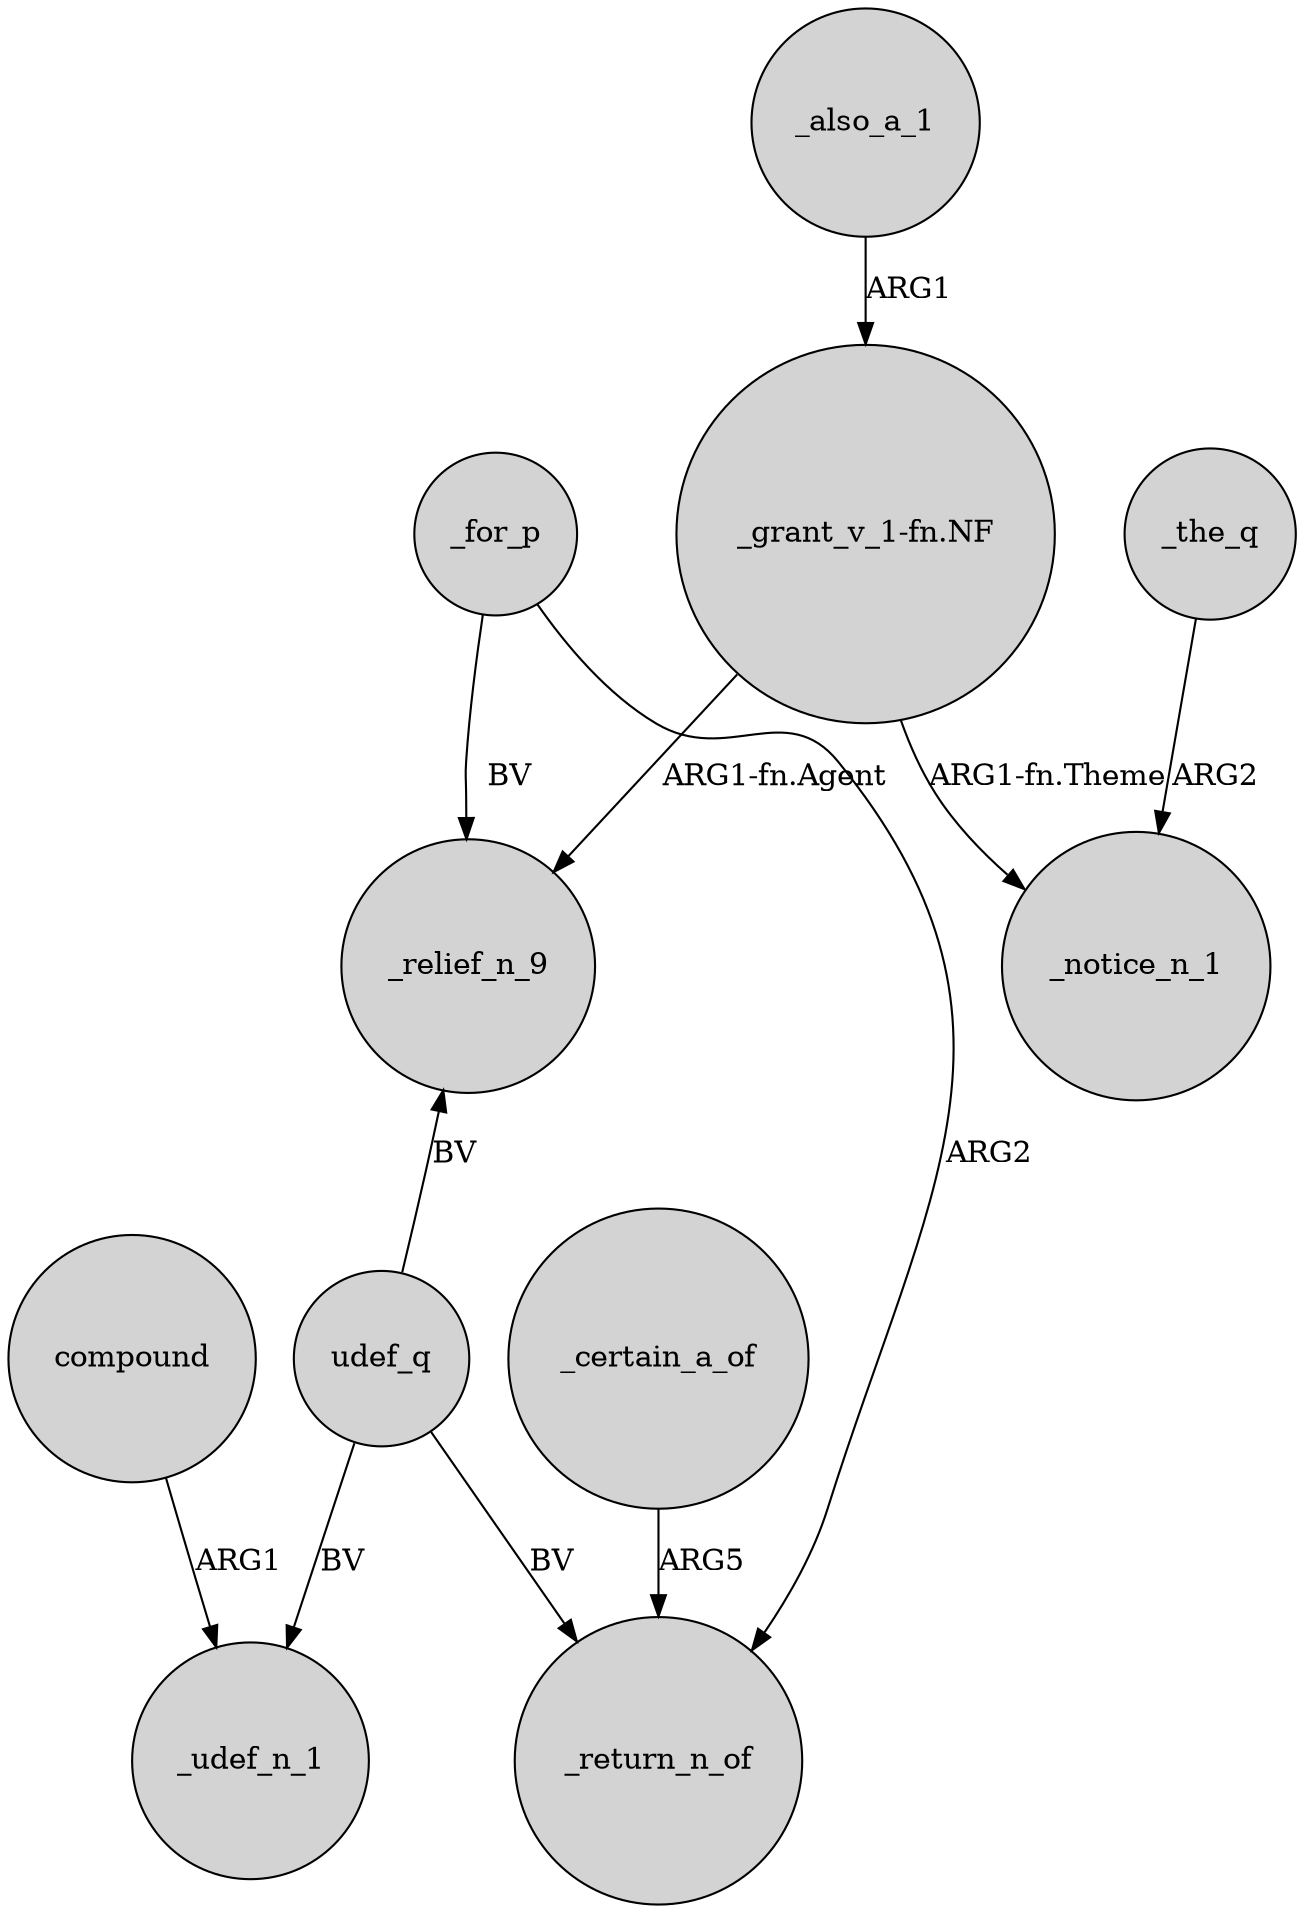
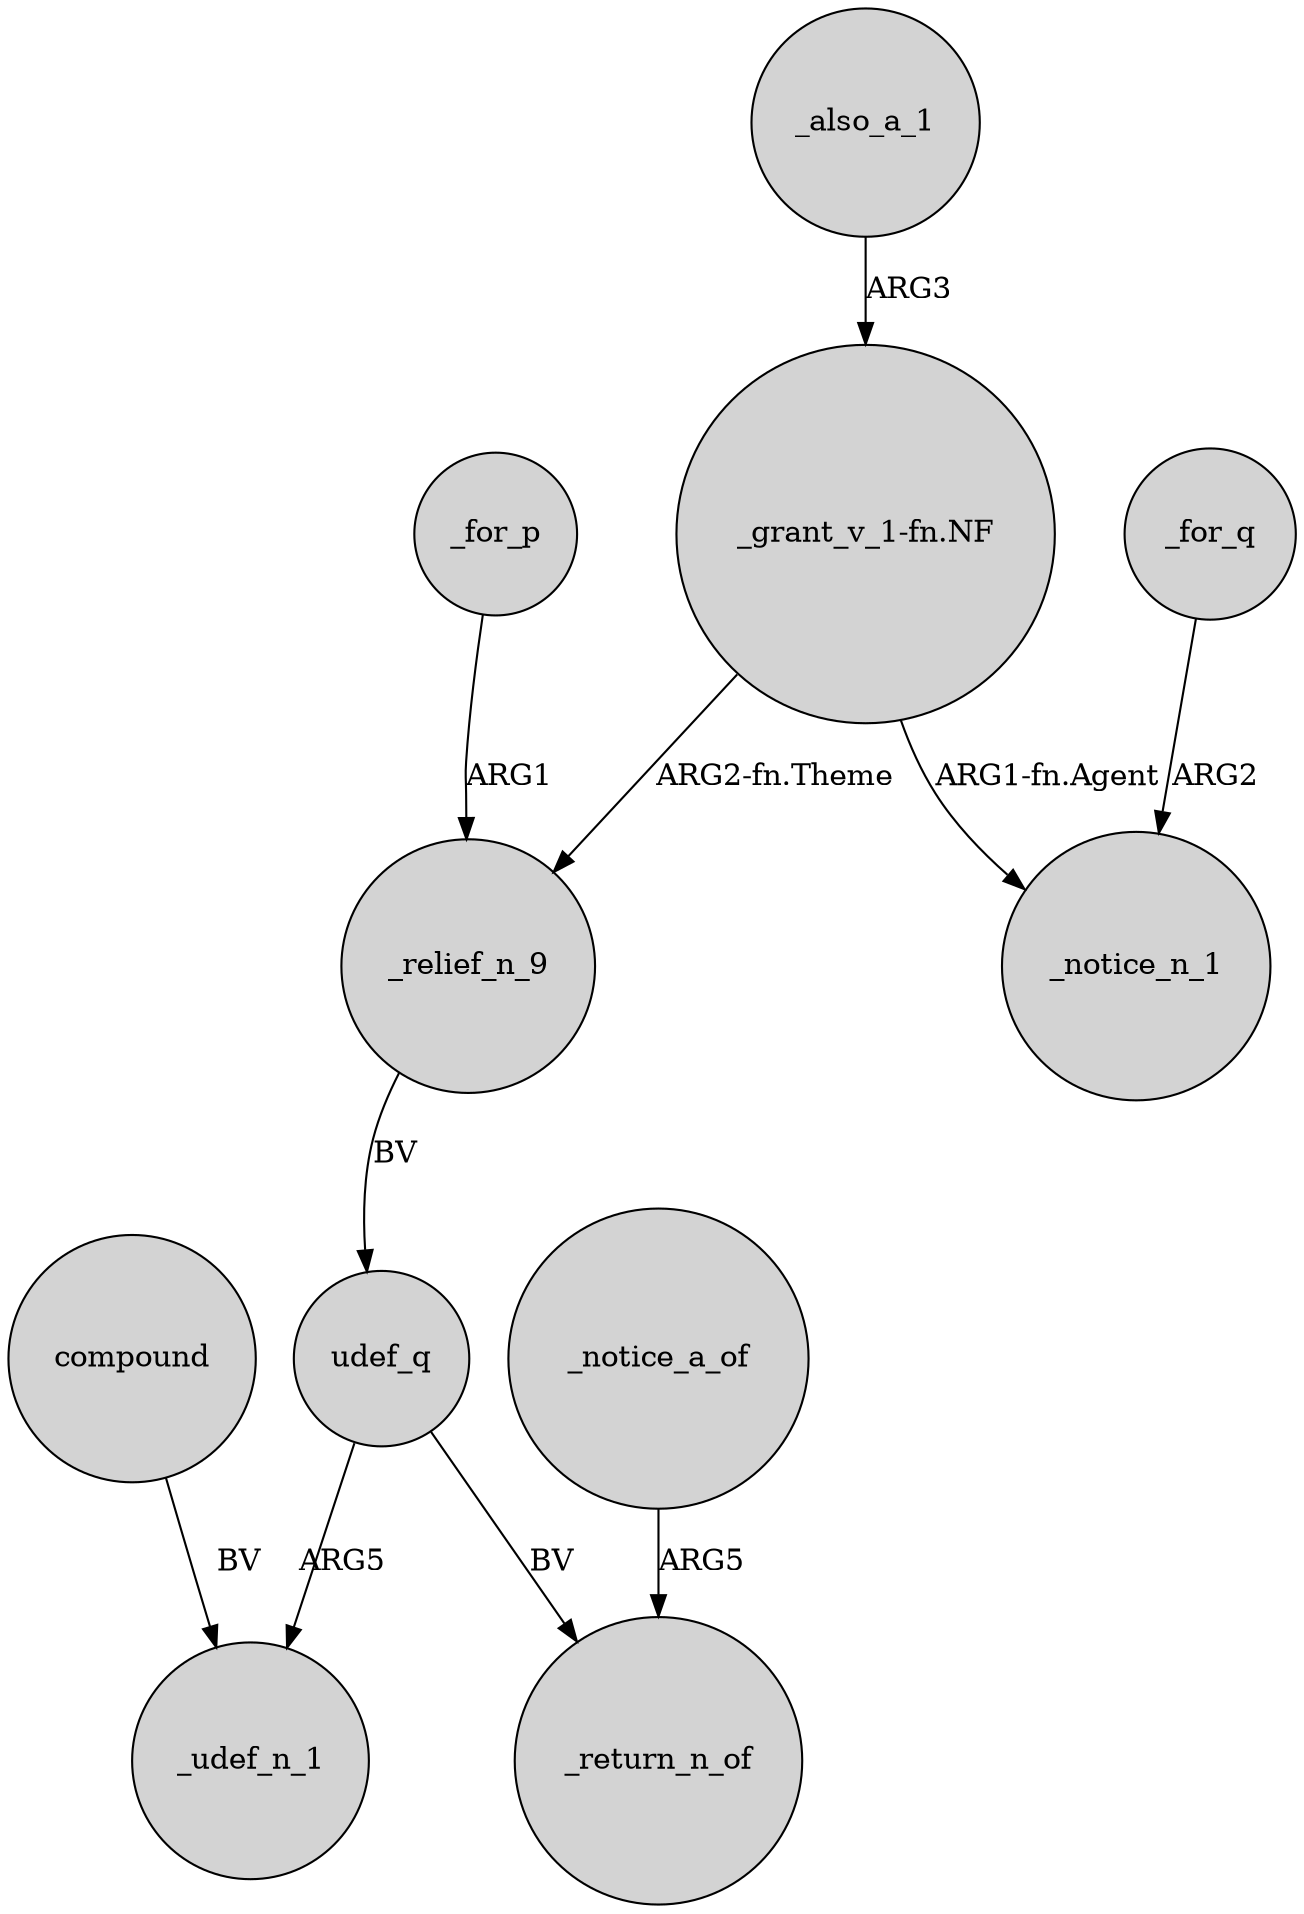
  digraph {
    node [shape=circle style=filled]
    n1 [label=_relief_n_9]
    "_grant_v_1-fn.NF"
    _notice_n_1
    udef_q
    n5 [label=_udef_n_1]
    _return_n_of
    compound
-   _the_q
+   _the_q [label=_for_q]
    _also_a_1
    _for_p
-   _certain_a_of
-   "_grant_v_1-fn.NF" -> n1 [label="ARG1-fn.Agent"]
-   "_grant_v_1-fn.NF" -> _notice_n_1 [label="ARG1-fn.Theme"]
-   udef_q -> n1 [label=BV]
-   udef_q -> n5 [label=BV]
+   _certain_a_of [label=_notice_a_of]
+   "_grant_v_1-fn.NF" -> n1 [label="ARG2-fn.Theme"]
+   "_grant_v_1-fn.NF" -> _notice_n_1 [label="ARG1-fn.Agent"]
+   n1 -> udef_q [label=BV]
+   udef_q -> n5 [label=ARG5]
    udef_q -> _return_n_of [label=BV]
-   compound -> n5 [label=ARG1]
+   compound -> n5 [label=BV]
    _the_q -> _notice_n_1 [label=ARG2]
-   _also_a_1 -> "_grant_v_1-fn.NF" [label=ARG1]
-   _for_p -> n1 [label=BV]
-   _for_p -> _return_n_of [label=ARG2]
+   _also_a_1 -> "_grant_v_1-fn.NF" [label=ARG3]
+   _for_p -> n1 [label=ARG1]
    _certain_a_of -> _return_n_of [label=ARG5]
  }
